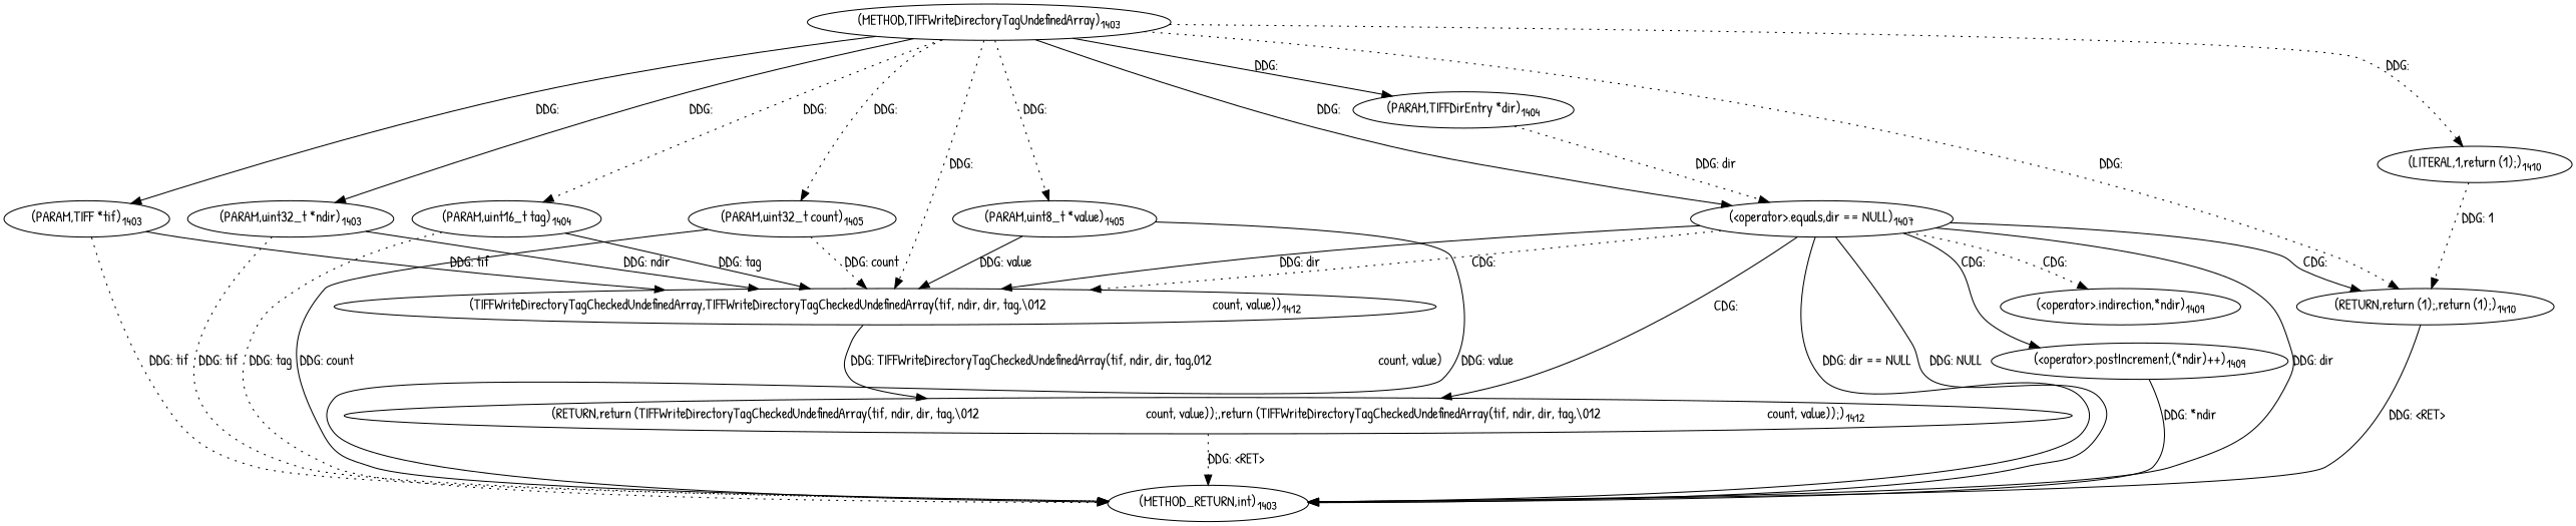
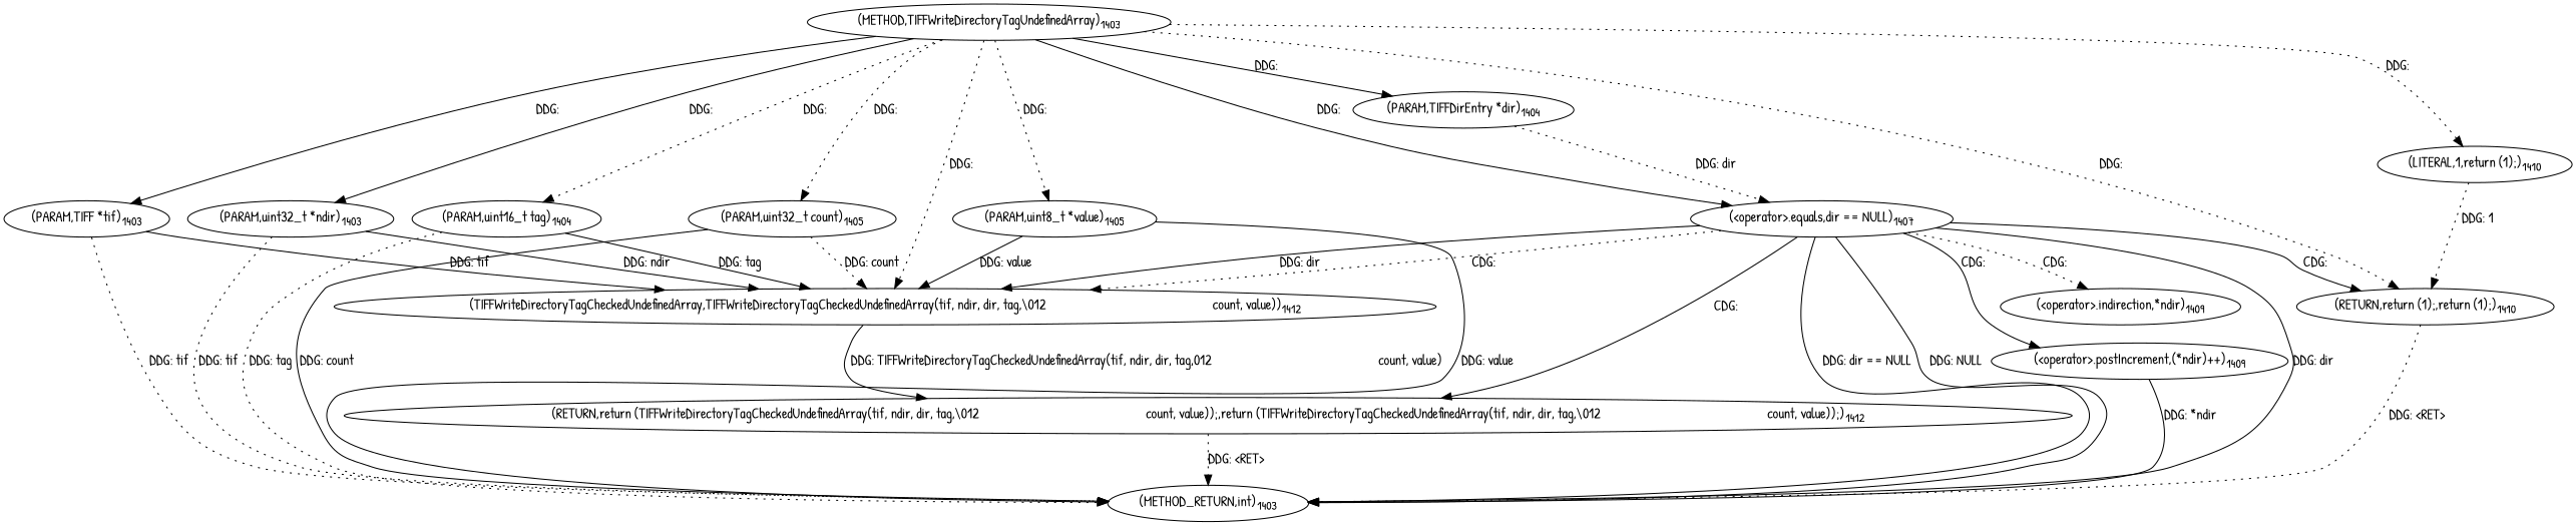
  digraph {
    fontname="Patrick Hand"
    node [fontname="Patrick Hand"]
    edge [fontname="Patrick Hand" style=solid]
    n1 [label=<(METHOD,TIFFWriteDirectoryTagUndefinedArray)<SUB>1403</SUB>>]
    n2 [label=<(PARAM,TIFF *tif)<SUB>1403</SUB>>]
    n3 [label=<(PARAM,uint32_t *ndir)<SUB>1403</SUB>>]
    n4 [label=<(PARAM,TIFFDirEntry *dir)<SUB>1404</SUB>>]
    n5 [label=<(PARAM,uint16_t tag)<SUB>1404</SUB>>]
    n6 [label=<(PARAM,uint32_t count)<SUB>1405</SUB>>]
    n7 [label=<(PARAM,uint8_t *value)<SUB>1405</SUB>>]
    n8 [label=<(&lt;operator&gt;.equals,dir == NULL)<SUB>1407</SUB>>]
    n9 [label=<(TIFFWriteDirectoryTagCheckedUndefinedArray,TIFFWriteDirectoryTagCheckedUndefinedArray(tif, ndir, dir, tag,\012                                                       count, value))<SUB>1412</SUB>>]
    n10 [label=<(RETURN,return (1);,return (1);)<SUB>1410</SUB>>]
    n11 [label=<(LITERAL,1,return (1);)<SUB>1410</SUB>>]
    n12 [label=<(METHOD_RETURN,int)<SUB>1403</SUB>>]
    n13 [label=<(RETURN,return (TIFFWriteDirectoryTagCheckedUndefinedArray(tif, ndir, dir, tag,\012                                                       count, value));,return (TIFFWriteDirectoryTagCheckedUndefinedArray(tif, ndir, dir, tag,\012                                                       count, value));)<SUB>1412</SUB>>]
    n14 [label=<(&lt;operator&gt;.postIncrement,(*ndir)++)<SUB>1409</SUB>>]
    n15 [label=<(&lt;operator&gt;.indirection,*ndir)<SUB>1409</SUB>>]
    n1 -> n2 [label="DDG: "]
    n1 -> n3 [label="DDG: "]
    n1 -> n4 [label="DDG: "]
    n1 -> n5 [label="DDG: " style=dotted]
    n1 -> n6 [label="DDG: " style=dotted]
    n1 -> n7 [label="DDG: " style=dotted]
    n1 -> n8 [label="DDG: "]
    n1 -> n9 [label="DDG: " style=dotted]
    n1 -> n10 [label="DDG: " style=dotted]
    n1 -> n11 [label="DDG: " style=dotted]
    n2 -> n9 [label="DDG: tif"]
    n2 -> n12 [label="DDG: tif" style=dotted]
    n3 -> n9 [label="DDG: ndir"]
    n3 -> n12 [label="DDG: tif" style=dotted]
    n4 -> n8 [label="DDG: dir" style=dotted]
    n5 -> n9 [label="DDG: tag"]
    n5 -> n12 [label="DDG: tag" style=dotted]
    n6 -> n9 [label="DDG: count" style=dotted]
    n6 -> n12 [label="DDG: count"]
    n7 -> n9 [label="DDG: value"]
    n7 -> n12 [label="DDG: value"]
    n8 -> n9 [label="DDG: dir"]
    n8 -> n9 [label="CDG: " style=dotted]
    n8 -> n10 [label="CDG: "]
    n8 -> n12 [label="DDG: dir"]
    n8 -> n12 [label="DDG: dir == NULL"]
    n8 -> n12 [label="DDG: NULL"]
    n8 -> n13 [label="CDG: "]
    n8 -> n14 [label="CDG: "]
    n8 -> n15 [label="CDG: " style=dotted]
    n9 -> n13 [label="DDG: TIFFWriteDirectoryTagCheckedUndefinedArray(tif, ndir, dir, tag,\012                                                       count, value)"]
-   n10 -> n12 [label="DDG: &lt;RET&gt;"]
+   n10 -> n12 [label="DDG: &lt;RET&gt;" style=dotted]
    n11 -> n10 [label="DDG: 1" style=dotted]
    n13 -> n12 [label="DDG: &lt;RET&gt;" style=dotted]
    n14 -> n12 [label="DDG: *ndir"]
  }
